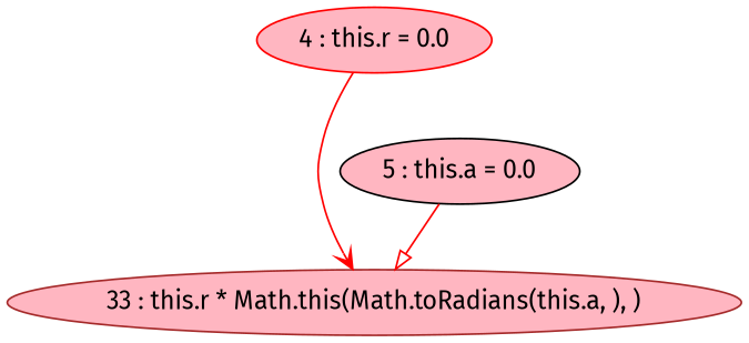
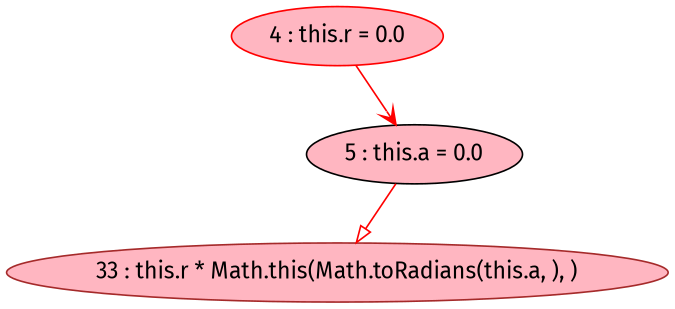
  digraph {
    fontname="Fira Sans"
    node [fillcolor=lightpink fontname="Fira Sans" style=filled]
    edge [color=red fontname="Fira Sans"]
    "4 : this.r = 0.0" [color=red]
    n2 [color=brown label="33 : this.r * Math.this(Math.toRadians(this.a, ), )"]
    "5 : this.a = 0.0" [color=black]
-   "4 : this.r = 0.0" -> n2 [arrowhead=vee]
+   "4 : this.r = 0.0" -> "5 : this.a = 0.0" [arrowhead=vee]
    "5 : this.a = 0.0" -> n2 [arrowhead=onormal]
  }
